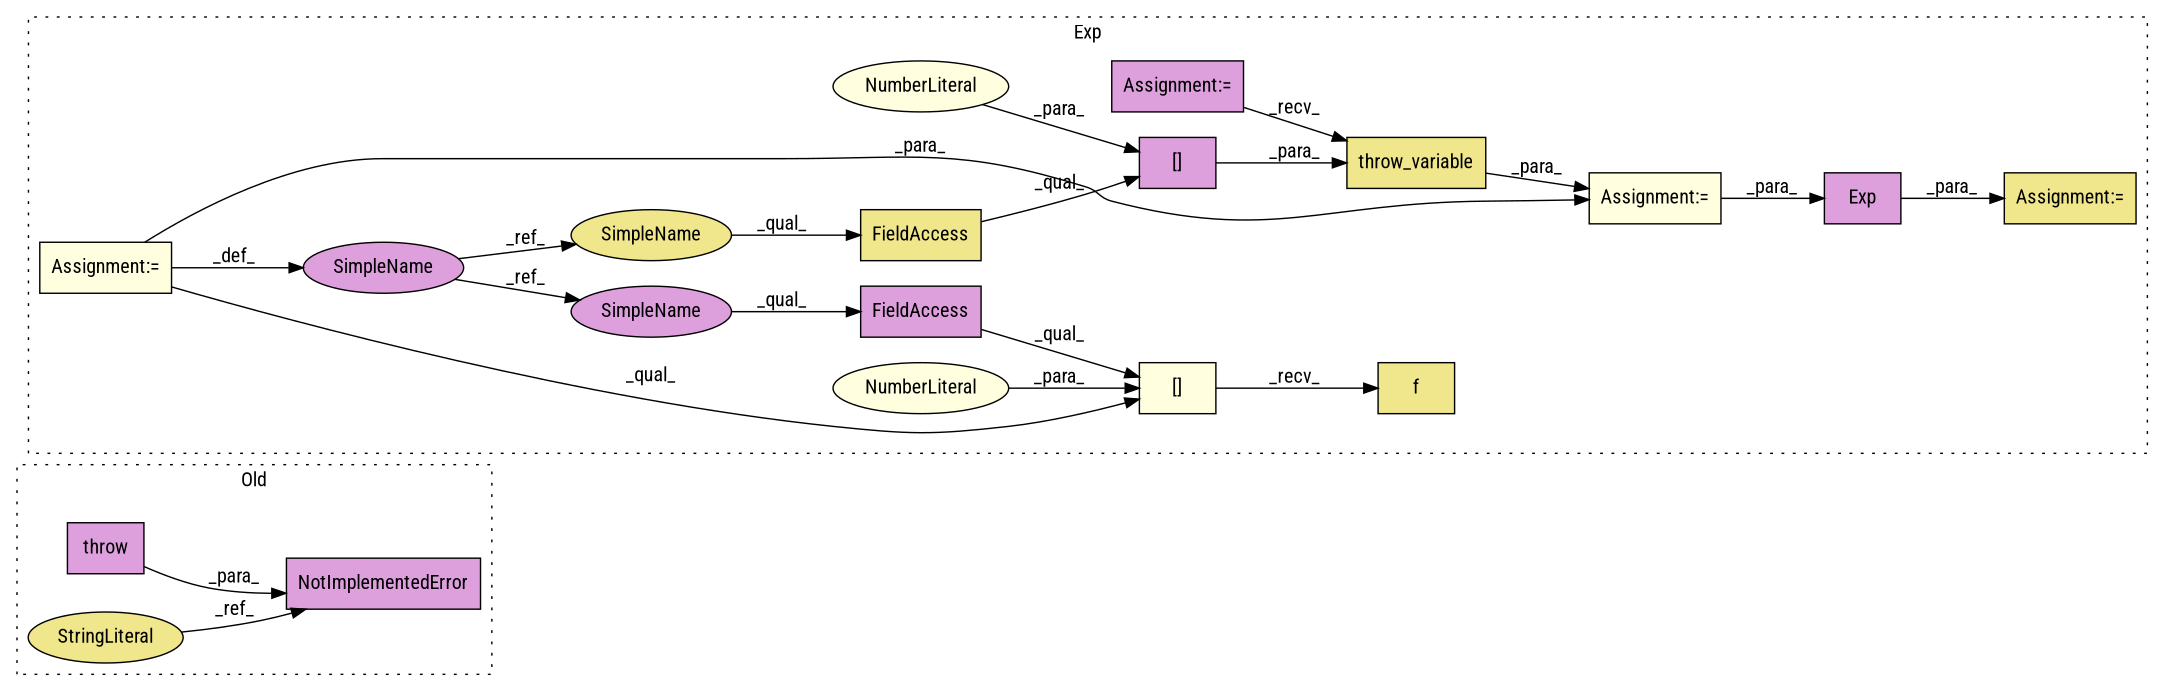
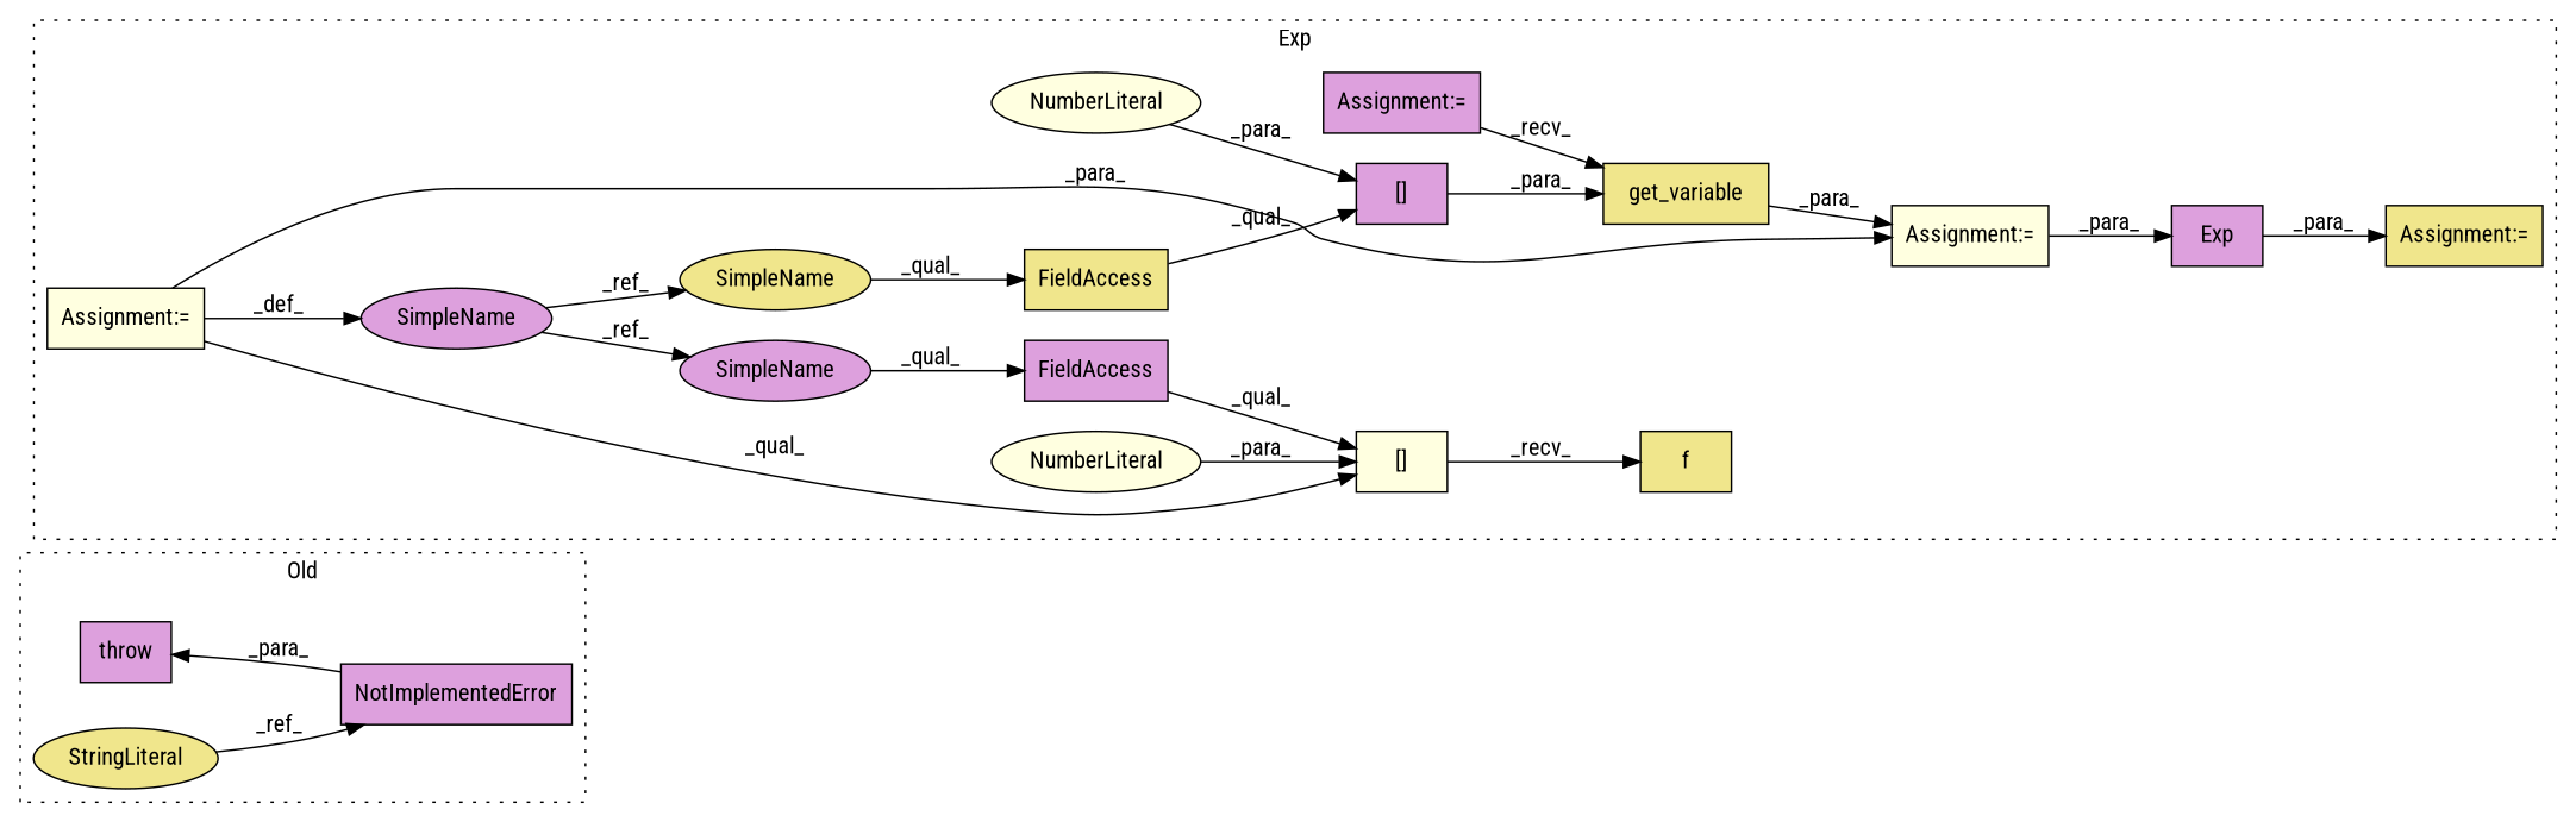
  digraph {
    fontname="Roboto Condensed"
    rankdir=LR
    node [a=32 fillcolor=plum fontname="Roboto Condensed" l=4 s=2915 shape=box style=filled]
    edge [fontname="Roboto Condensed"]
    n1 [a=53 l=6 label=throw s=2577]
    n2 [l="20,1" label=NotImplementedError s="2583,2651"]
    n3 [a=45 fillcolor=khaki l=48 label=StringLiteral s=2603 shape=ellipse]
    n4 [l="4,1" label=Exp s="3052,3067"]
-   n5 [fillcolor=khaki l="13,1" label=throw_variable s="2902,2929"]
+   n5 [fillcolor=khaki l="13,1" label=get_variable s="2902,2929"]
    n6 [a=2 l="12,1" label="[]" s="2915,2928"]
    n7 [a=34 fillcolor=lightyellow l=1 label=NumberLiteral s=2927 shape=ellipse]
    n8 [a=22 fillcolor=khaki l=11 label=FieldAccess]
    n9 [a=42 label=SimpleName s=2745 shape=ellipse]
    n10 [a=22 l=12 label=FieldAccess s=3280]
    n11 [a=2 fillcolor=lightyellow l="13,1" label="[]" s="3280,3294"]
    n12 [a=34 fillcolor=lightyellow l=1 label=NumberLiteral s=3293 shape=ellipse]
    n13 [a=7 fillcolor=lightyellow l=1 label="Assignment:=" s=2891]
    n14 [a=7 l=9 label="Assignment:=" s=2814]
    n15 [a=7 fillcolor=lightyellow label="Assignment:=" s=2745]
    n16 [a=7 fillcolor=khaki l=2 label="Assignment:=" s=3050]
    n17 [fillcolor=khaki l=3 label=f s=3296]
    n18 [a=42 fillcolor=khaki label=SimpleName shape=ellipse]
    n19 [a=42 label=SimpleName s=3280 shape=ellipse]
    subgraph cluster_1 {
      label=Old
      style=dotted
      n1
      n2
      n3
    }
    subgraph cluster_2 {
      label=Exp
      style=dotted
      n4
      n5
      n6
      n7
      n8
      n9
      n10
      n11
      n12
      n13
      n14
      n15
      n16
      n17
      n18
      n19
    }
-   n1 -> n2 [label=_para_]
+   n2 -> n1 [label=_para_]
    n3 -> n2 [label=_ref_]
    n4 -> n16 [label=_para_]
    n5 -> n13 [label=_para_]
    n6 -> n5 [label=_para_]
    n7 -> n6 [label=_para_]
    n8 -> n6 [label=_qual_]
    n9 -> n18 [label=_ref_]
    n9 -> n19 [label=_ref_]
    n10 -> n11 [label=_qual_]
    n11 -> n17 [label=_recv_]
    n12 -> n11 [label=_para_]
    n13 -> n4 [label=_para_]
    n14 -> n5 [label=_recv_]
    n15 -> n9 [label=_def_]
    n15 -> n11 [label=_qual_]
    n15 -> n13 [label=_para_]
    n18 -> n8 [label=_qual_]
    n19 -> n10 [label=_qual_]
  }
